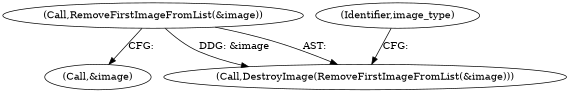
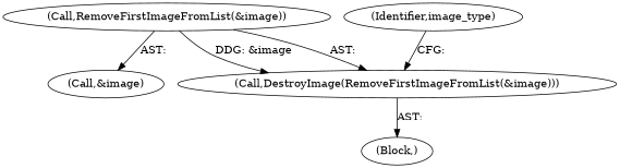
  digraph {
    n1 [label="(Call,RemoveFirstImageFromList(&image))"]
    n2 [label="(Call,DestroyImage(RemoveFirstImageFromList(&image)))"]
    n3 [label="(Call,&image)"]
+   n4 [label="(Block,)"]
    n5 [label="(Identifier,image_type)"]
    n1 -> n2 [label="AST: "]
    n1 -> n2 [label="DDG: &image"]
-   n1 -> n3 [label="CFG: "]
+   n1 -> n3 [label="AST: "]
+   n2 -> n4 [label="AST: "]
    n5 -> n2 [label="CFG: "]
  }
